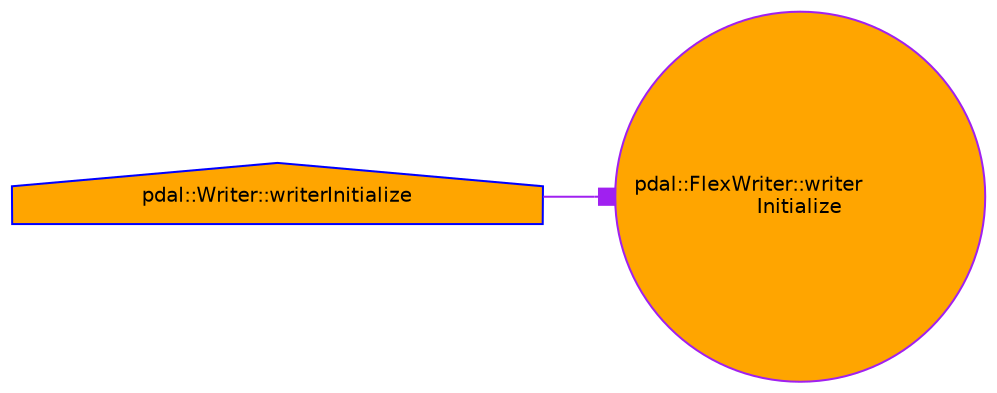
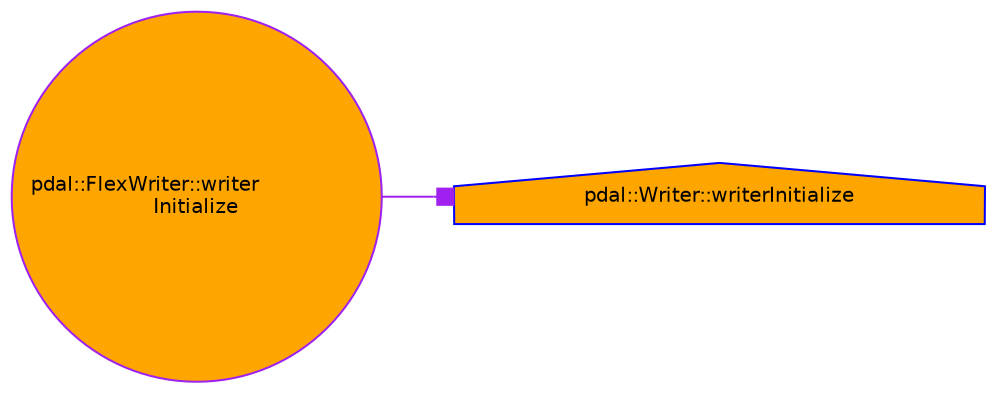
  digraph {
    rankdir=LR
    node [fillcolor=orange fontname=Helvetica fontsize=10 style=filled]
    n1 [color=purple fontcolor=black height=0.2 label="pdal::FlexWriter::writer\lInitialize" shape=circle width=0.4]
    n2 [color=blue height=0.2 label="pdal::Writer::writerInitialize" shape=house width=0.4]
-   n2 -> n1 [color=purple fontname=Helvetica fontsize=10 labelfontname=Helvetica labelfontsize=10 style=solid arrowhead=box]
+   n1 -> n2 [color=purple fontname=Helvetica fontsize=10 labelfontname=Helvetica labelfontsize=10 style=solid arrowhead=box]
  }
